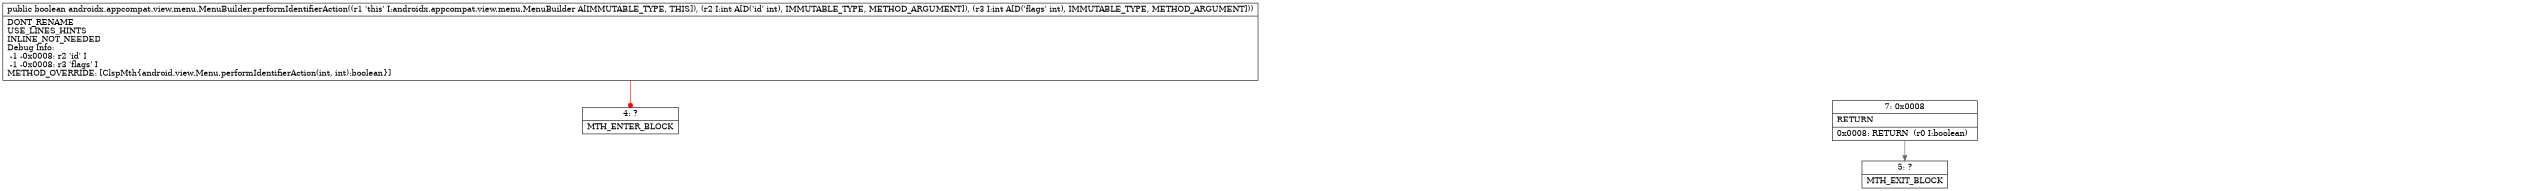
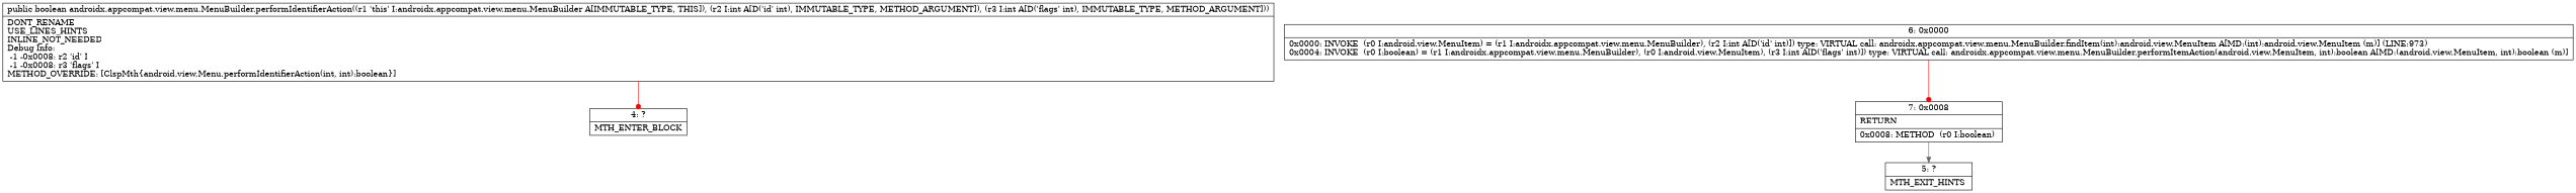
  digraph {
    node [shape=record]
    edge [arrowhead=dot color=red]
    n1 [label="{4\:\ ?|MTH_ENTER_BLOCK\l}"]
-   n3 [label="{7\:\ 0x0008|RETURN\l|0x0008: RETURN  (r0 I:boolean) \l}"]
-   n4 [label="{5\:\ ?|MTH_EXIT_BLOCK\l}"]
+   n2 [label="{6\:\ 0x0000|0x0000: INVOKE  (r0 I:android.view.MenuItem) = (r1 I:androidx.appcompat.view.menu.MenuBuilder), (r2 I:int A[D('id' int)]) type: VIRTUAL call: androidx.appcompat.view.menu.MenuBuilder.findItem(int):android.view.MenuItem A[MD:(int):android.view.MenuItem (m)] (LINE:973)\l0x0004: INVOKE  (r0 I:boolean) = (r1 I:androidx.appcompat.view.menu.MenuBuilder), (r0 I:android.view.MenuItem), (r3 I:int A[D('flags' int)]) type: VIRTUAL call: androidx.appcompat.view.menu.MenuBuilder.performItemAction(android.view.MenuItem, int):boolean A[MD:(android.view.MenuItem, int):boolean (m)]\l}"]
+   n3 [label="{7\:\ 0x0008|RETURN\l|0x0008: METHOD  (r0 I:boolean) \l}"]
+   n4 [label="{5\:\ ?|MTH_EXIT_HINTS\l}"]
    n5 [label="{public boolean androidx.appcompat.view.menu.MenuBuilder.performIdentifierAction((r1 'this' I:androidx.appcompat.view.menu.MenuBuilder A[IMMUTABLE_TYPE, THIS]), (r2 I:int A[D('id' int), IMMUTABLE_TYPE, METHOD_ARGUMENT]), (r3 I:int A[D('flags' int), IMMUTABLE_TYPE, METHOD_ARGUMENT]))  | DONT_RENAME\lUSE_LINES_HINTS\lINLINE_NOT_NEEDED\lDebug Info:\l  \-1 \-0x0008: r2 'id' I\l  \-1 \-0x0008: r3 'flags' I\lMETHOD_OVERRIDE: [ClspMth\{android.view.Menu.performIdentifierAction(int, int):boolean\}]\l}"]
+   n2 -> n3
    n3 -> n4 [arrowhead=normal color=gray40]
    n5 -> n1
  }
